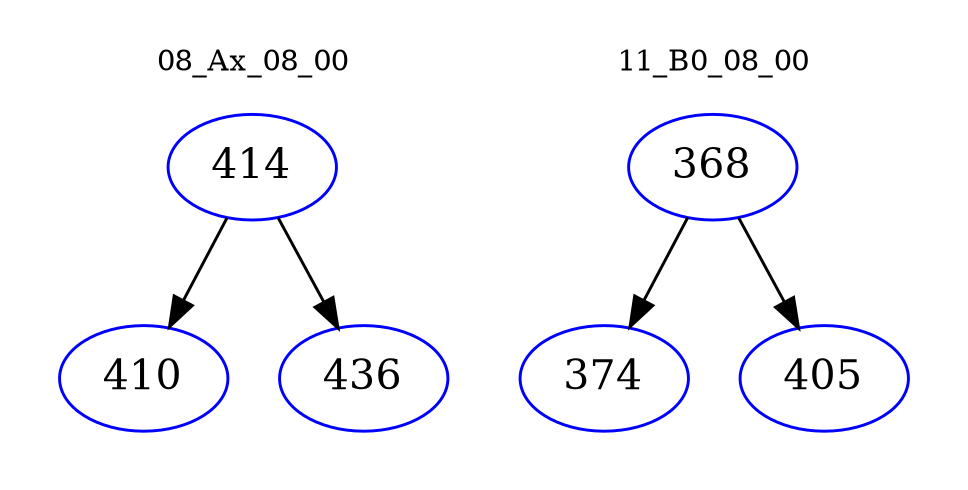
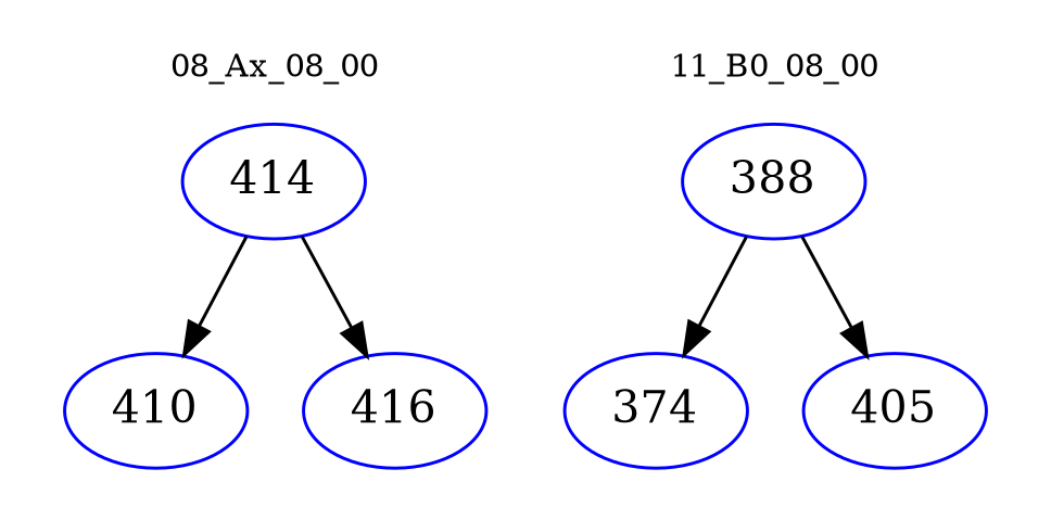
  digraph {
    node [color=blue]
    edge [color=black]
    n1 [label=414]
    n2 [label=410]
-   n3 [label=436]
-   n4 [label=368]
+   n3 [label=416]
+   n4 [label=388]
    n5 [label=374]
    n6 [label=405]
    subgraph cluster_1 {
      color=white
      fontsize=10
      label="08_Ax_08_00"
      n1
      n2
      n3
    }
    subgraph cluster_2 {
      color=white
      fontsize=10
      label="11_B0_08_00"
      n4
      n5
      n6
    }
    n1 -> n2
    n1 -> n3
    n4 -> n5
    n4 -> n6
  }
